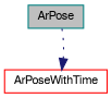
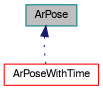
  digraph {
    node [fontname=FreeSans fontsize=10 shape=record style=filled]
    n1 [color=teal fillcolor=grey75 fontcolor=black height=0.2 label=ArPose width=0.4]
    n2 [color=red fillcolor=white height=0.2 label=ArPoseWithTime width=0.4]
-   n2 -> n1 [color=midnightblue dir=back fontname=FreeSans fontsize=10 labelfontname=FreeSans labelfontsize=10 style=dotted]
+   n1 -> n2 [color=midnightblue dir=back fontname=FreeSans fontsize=10 labelfontname=FreeSans labelfontsize=10 style=dotted]
  }
